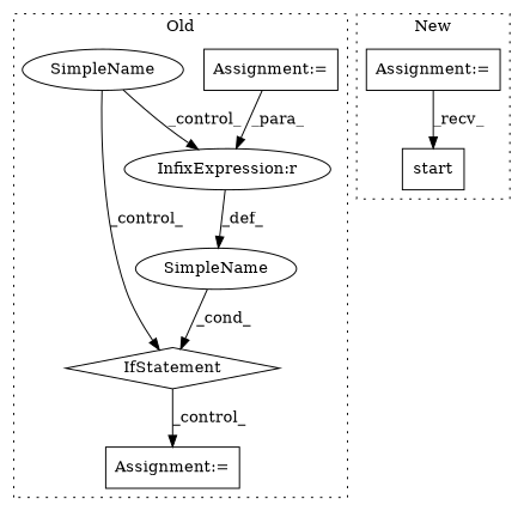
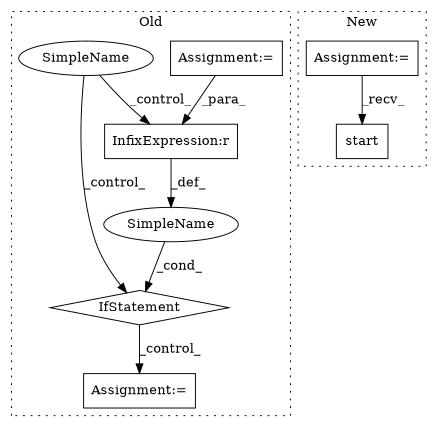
  digraph {
    node [a=7 shape=box]
    n1 [a=25 l="4,2" label=IfStatement s="13172,13191" shape=diamond]
    n2 [l=2 label="Assignment:=" s=12769]
-   n3 [a=27 l=4 label="InfixExpression:r" s=13183 shape=ellipse]
+   n3 [a=27 l=4 label="InfixExpression:r" s=13183]
    n4 [l=1 label="Assignment:=" s=13344]
    n5 [a=42 label=SimpleName shape=ellipse]
    n6 [a=42 label=SimpleName shape=ellipse]
    n7 [a=32 l=7 label=start s=13290]
    n8 [l=1 label="Assignment:=" s=13182]
    subgraph cluster_1 {
      label=Old
      style=dotted
      n1
      n2
      n3
      n4
      n5
      n6
    }
    subgraph cluster_2 {
      label=New
      style=dotted
      n7
      n8
    }
    n1 -> n4 [label=_control_]
    n2 -> n3 [label=_para_]
    n3 -> n5 [label=_def_]
    n5 -> n1 [label=_cond_]
    n6 -> n1 [label=_control_]
    n6 -> n3 [label=_control_]
    n8 -> n7 [label=_recv_]
  }
